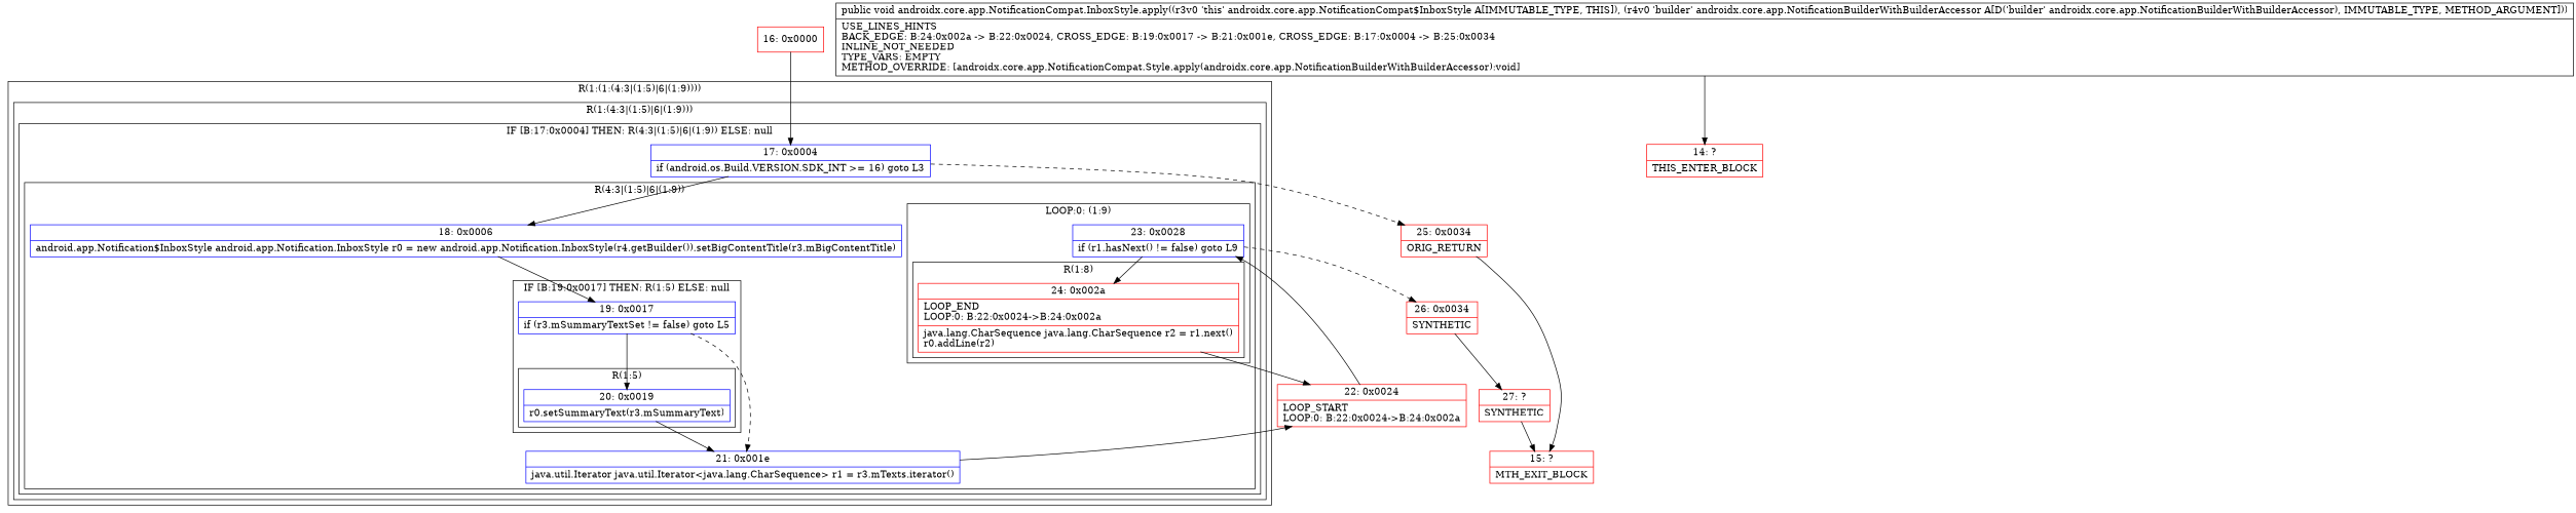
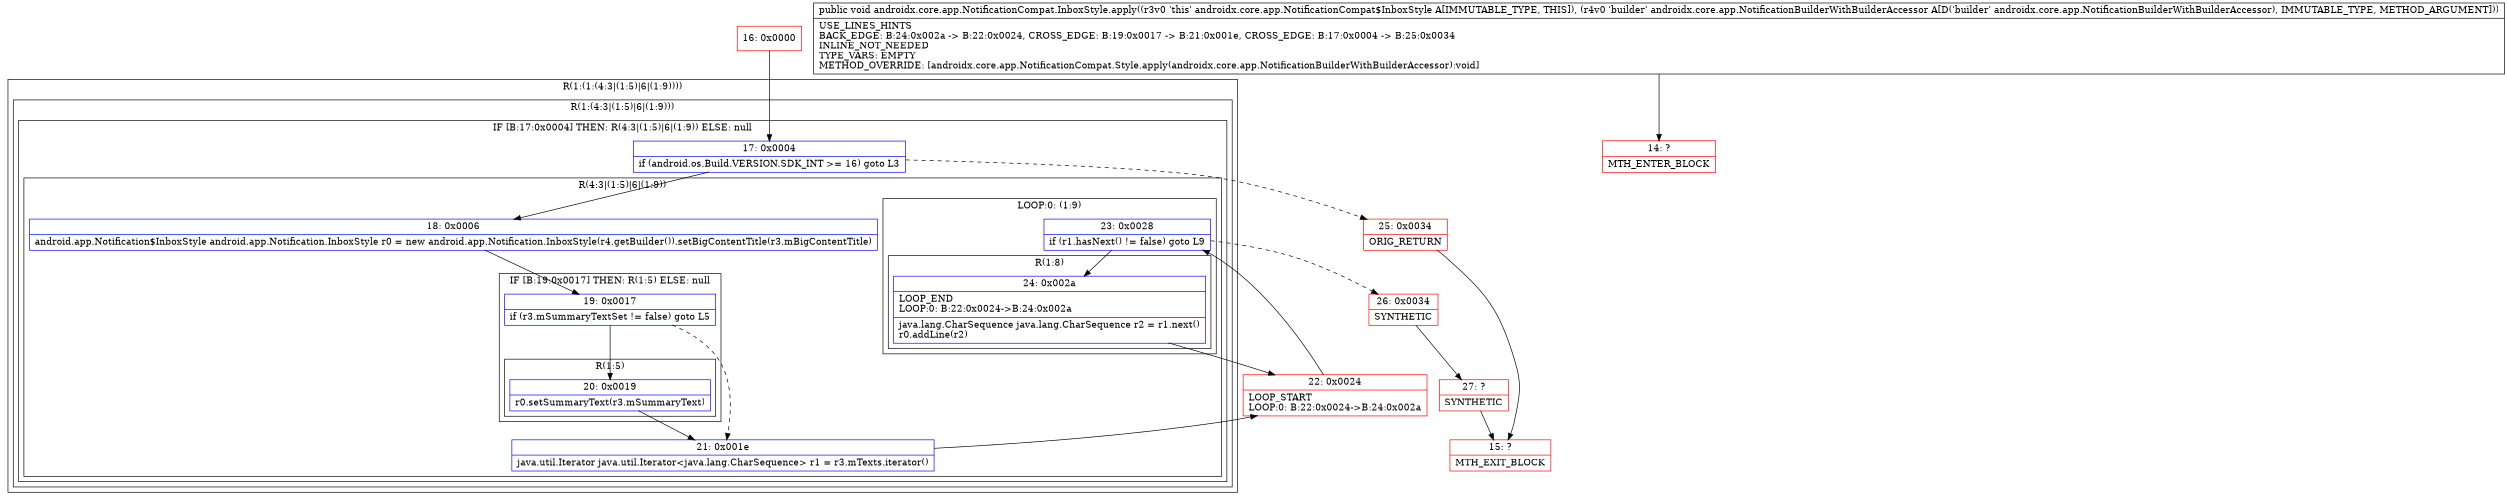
  digraph {
    node [color=blue shape=record]
    n1 [label="{20\:\ 0x0019|r0.setSummaryText(r3.mSummaryText)\l}"]
    n2 [label="{19\:\ 0x0017|if (r3.mSummaryTextSet != false) goto L5\l}"]
-   n3 [color=red label="{24\:\ 0x002a|LOOP_END\lLOOP:0: B:22:0x0024\-\>B:24:0x002a\l|java.lang.CharSequence java.lang.CharSequence r2 = r1.next()\lr0.addLine(r2)\l}"]
+   n3 [label="{24\:\ 0x002a|LOOP_END\lLOOP:0: B:22:0x0024\-\>B:24:0x002a\l|java.lang.CharSequence java.lang.CharSequence r2 = r1.next()\lr0.addLine(r2)\l}"]
    n4 [label="{23\:\ 0x0028|if (r1.hasNext() != false) goto L9\l}"]
    n5 [label="{18\:\ 0x0006|android.app.Notification$InboxStyle android.app.Notification.InboxStyle r0 = new android.app.Notification.InboxStyle(r4.getBuilder()).setBigContentTitle(r3.mBigContentTitle)\l}"]
    n6 [label="{21\:\ 0x001e|java.util.Iterator java.util.Iterator\<java.lang.CharSequence\> r1 = r3.mTexts.iterator()\l}"]
    n7 [label="{17\:\ 0x0004|if (android.os.Build.VERSION.SDK_INT \>= 16) goto L3\l}"]
    n8 [color=red label="{22\:\ 0x0024|LOOP_START\lLOOP:0: B:22:0x0024\-\>B:24:0x002a\l}"]
    n9 [color=red label="{26\:\ 0x0034|SYNTHETIC\l}"]
    n10 [color=red label="{25\:\ 0x0034|ORIG_RETURN\l}"]
    n11 [color=red label="{15\:\ ?|MTH_EXIT_BLOCK\l}"]
    n12 [color=red label="{27\:\ ?|SYNTHETIC\l}"]
-   n13 [color=red label="{14\:\ ?|THIS_ENTER_BLOCK\l}"]
+   n13 [color=red label="{14\:\ ?|MTH_ENTER_BLOCK\l}"]
    n14 [color=red label="{16\:\ 0x0000}"]
    n15 [label="{public void androidx.core.app.NotificationCompat.InboxStyle.apply((r3v0 'this' androidx.core.app.NotificationCompat$InboxStyle A[IMMUTABLE_TYPE, THIS]), (r4v0 'builder' androidx.core.app.NotificationBuilderWithBuilderAccessor A[D('builder' androidx.core.app.NotificationBuilderWithBuilderAccessor), IMMUTABLE_TYPE, METHOD_ARGUMENT]))  | USE_LINES_HINTS\lBACK_EDGE: B:24:0x002a \-\> B:22:0x0024, CROSS_EDGE: B:19:0x0017 \-\> B:21:0x001e, CROSS_EDGE: B:17:0x0004 \-\> B:25:0x0034\lINLINE_NOT_NEEDED\lTYPE_VARS: EMPTY\lMETHOD_OVERRIDE: [androidx.core.app.NotificationCompat.Style.apply(androidx.core.app.NotificationBuilderWithBuilderAccessor):void]\l}" color=""]
    subgraph cluster_1 {
      label="R(1:(1:(4:3|(1:5)|6|(1:9))))"
      subgraph cluster_2 {
        label="R(1:(4:3|(1:5)|6|(1:9)))"
        subgraph cluster_3 {
          label="IF [B:17:0x0004] THEN: R(4:3|(1:5)|6|(1:9)) ELSE: null"
          n7
          subgraph cluster_4 {
            label="R(4:3|(1:5)|6|(1:9))"
            n5
            n6
            subgraph cluster_5 {
              label="IF [B:19:0x0017] THEN: R(1:5) ELSE: null"
              n2
              subgraph cluster_6 {
                label="R(1:5)"
                n1
              }
            }
            subgraph cluster_7 {
              label="LOOP:0: (1:9)"
              n4
              subgraph cluster_8 {
                label="R(1:8)"
                n3
              }
            }
          }
        }
      }
    }
    n1 -> n6
    n2 -> n1
    n2 -> n6 [style=dashed]
    n3 -> n8
    n4 -> n3
    n4 -> n9 [style=dashed]
    n5 -> n2
    n6 -> n8
    n7 -> n5
    n7 -> n10 [style=dashed]
    n8 -> n4
    n9 -> n12
    n10 -> n11
    n12 -> n11
    n14 -> n7
    n15 -> n13
  }
